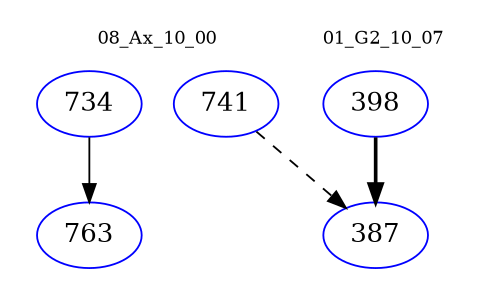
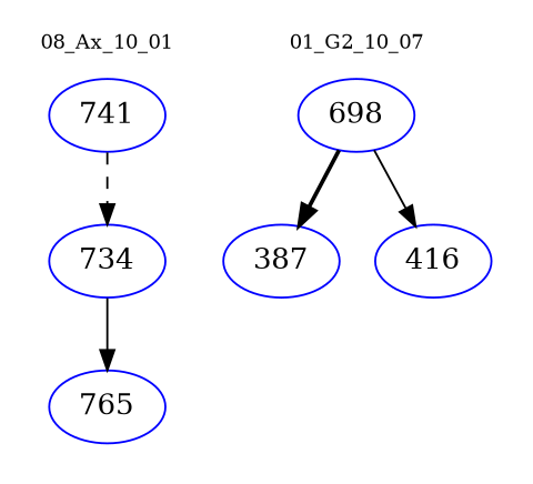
  digraph {
    node [color=blue]
    edge [color=black style=solid]
    n1 [label=741]
    n2 [label=734]
-   n3 [label=763]
+   n3 [label=765]
    n4 [label=387]
-   n5 [label=398]
+   n5 [label=698]
+   n6 [label=416]
    subgraph cluster_1 {
      color=white
      fontsize=10
-     label="08_Ax_10_00"
+     label="08_Ax_10_01"
      n1
      n2
      n3
    }
    subgraph cluster_2 {
      color=white
      fontsize=10
      label="01_G2_10_07"
      n4
      n5
+     n6
    }
-   n1 -> n4 [style=dashed]
+   n1 -> n2 [style=dashed]
    n2 -> n3
    n5 -> n4 [style=bold]
+   n5 -> n6
  }
